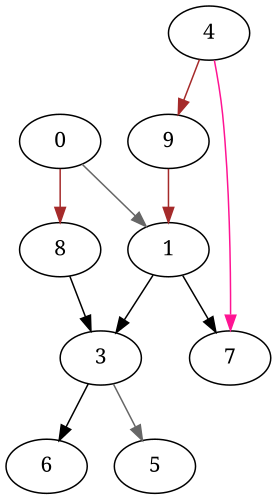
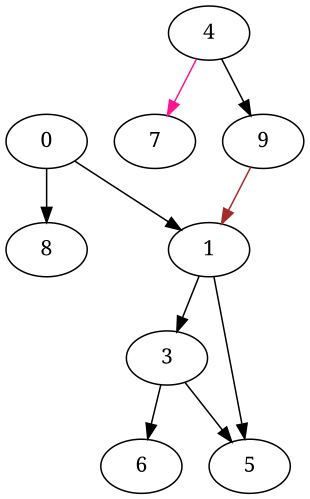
  digraph {
    fontname="Noto Serif"
    node [fontname="Noto Serif"]
    edge [color=black fontname="Noto Serif"]
    0
    1
    n3 [label=8]
    3
    7
    9
    6
    5
    4
-   0 -> 1 [color=gray40]
-   0 -> n3 [color=brown]
+   0 -> 1
+   0 -> n3
    1 -> 3
-   1 -> 7
-   n3 -> 3
+   1 -> 5
    3 -> 6
-   3 -> 5 [color=gray40]
+   3 -> 5
    9 -> 1 [color=brown]
    4 -> 7 [color=deeppink]
-   4 -> 9 [color=brown]
+   4 -> 9
  }
